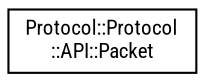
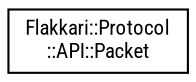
  digraph {
    rankdir=LR
    fontname="Roboto Condensed"
-   n1 [color=black fillcolor=white fontname="Roboto Condensed" fontsize=10 height=0.2 label="Protocol::Protocol\l::API::Packet" shape=record style=filled width=0.4]
+   n1 [color=black fillcolor=white fontname="Roboto Condensed" fontsize=10 height=0.2 label="Flakkari::Protocol\l::API::Packet" shape=record style=filled width=0.4]
  }
